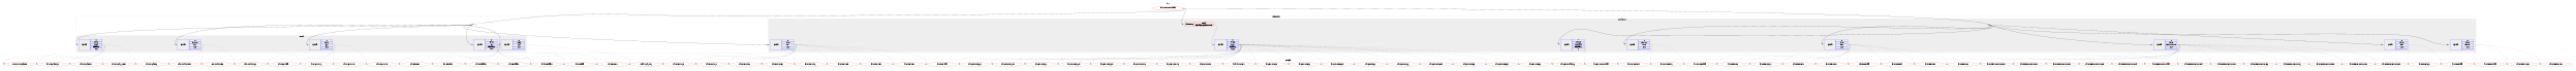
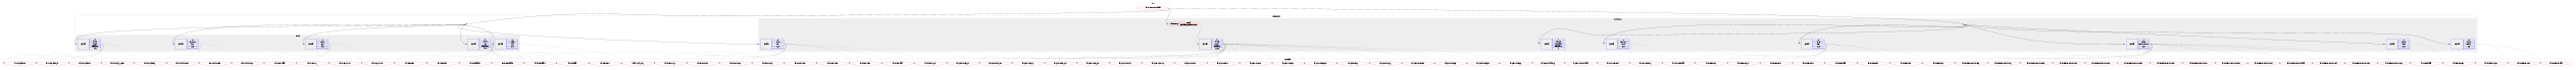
  digraph {
    compound=true
    concentrate=true
    fontname=Helvetica
    fontsize=10
    newrank=true
    rankdir=TB
    ranksep=1.5
    node [color=red fontname=Helvetica fontsize=10]
    edge [arrowhead=vee headport=w style=dotted tailport=e weight=100]
    n1 [label="dev-ros/rqt_py_console-9999" width=4]
    n2 [color=blue label=<<TABLE BORDER="0" CELLBORDER="1" CELLSPACING="0" CELLPADDING="4" WIDTH="220"><TR><TD ROWSPAN="6" CELLPADDING="30">pack_dep</TD></TR><TR><TD WIDTH="110">no</TD></TR><TR><TD>dev-util</TD></TR><TR><TD>cmake</TD></TR><TR><TD>greaterequal</TD></TR><TR><TD>3.9.6</TD></TR></TABLE>> shape=none]
    n3 [color=blue label=<<TABLE BORDER="0" CELLBORDER="1" CELLSPACING="0" CELLPADDING="4" WIDTH="220"><TR><TD ROWSPAN="6" CELLPADDING="30">pack_dep</TD></TR><TR><TD WIDTH="110">no</TD></TR><TR><TD>dev-python</TD></TR><TR><TD>empy</TD></TR><TR><TD>none</TD></TR><TR><TD></TD></TR></TABLE>> shape=none]
    n4 [color=blue label=<<TABLE BORDER="0" CELLBORDER="1" CELLSPACING="0" CELLPADDING="4" WIDTH="220"><TR><TD ROWSPAN="6" CELLPADDING="30">pack_dep</TD></TR><TR><TD WIDTH="110">no</TD></TR><TR><TD>dev-util</TD></TR><TR><TD>catkin</TD></TR><TR><TD>none</TD></TR><TR><TD></TD></TR></TABLE>> shape=none]
    n5 [color=blue label=<<TABLE BORDER="0" CELLBORDER="1" CELLSPACING="0" CELLPADDING="4" WIDTH="220"><TR><TD ROWSPAN="6" CELLPADDING="30">pack_dep</TD></TR><TR><TD WIDTH="110">no</TD></TR><TR><TD>dev-vcs</TD></TR><TR><TD>git</TD></TR><TR><TD>greaterequal</TD></TR><TR><TD>1.8.2.1</TD></TR></TABLE>> shape=none]
    n6 [color=blue label=<<TABLE BORDER="0" CELLBORDER="1" CELLSPACING="0" CELLPADDING="4" WIDTH="220"><TR><TD ROWSPAN="6" CELLPADDING="30">pack_dep</TD></TR><TR><TD WIDTH="110">no</TD></TR><TR><TD>sys-devel</TD></TR><TR><TD>make</TD></TR><TR><TD>none</TD></TR><TR><TD></TD></TR></TABLE>> shape=none]
    n7 [color=blue label=<<TABLE BORDER="0" CELLBORDER="1" CELLSPACING="0" CELLPADDING="4" WIDTH="220"><TR><TD ROWSPAN="6" CELLPADDING="30">pack_dep</TD></TR><TR><TD WIDTH="110">no</TD></TR><TR><TD>dev-ros</TD></TR><TR><TD>rospy</TD></TR><TR><TD>none</TD></TR><TR><TD></TD></TR></TABLE>> shape=none]
    n8 [color=blue label=<<TABLE BORDER="0" CELLBORDER="1" CELLSPACING="0" CELLPADDING="4" WIDTH="220"><TR><TD ROWSPAN="6" CELLPADDING="30">pack_dep</TD></TR><TR><TD WIDTH="110">no</TD></TR><TR><TD>dev-lang</TD></TR><TR><TD>python</TD></TR><TR><TD>greaterequal</TD></TR><TR><TD>2.7.5-r2</TD></TR></TABLE>> shape=none]
    n9 [label=<<TABLE BORDER="0" CELLBORDER="1" CELLSPACING="0" CELLPADDING="4"><TR><TD ROWSPAN="3" CELLPADDING="10">use_conditional</TD></TR><TR><TD>positive</TD></TR><TR><TD>greaterequal_targets_python2_7</TD></TR></TABLE>> shape=none]
    n10 [color=blue label=<<TABLE BORDER="0" CELLBORDER="1" CELLSPACING="0" CELLPADDING="4" WIDTH="220"><TR><TD ROWSPAN="6" CELLPADDING="30">pack_dep</TD></TR><TR><TD WIDTH="110">no</TD></TR><TR><TD>dev-lang</TD></TR><TR><TD>python-exec</TD></TR><TR><TD>greaterequal</TD></TR><TR><TD>2</TD></TR></TABLE>> shape=none]
    n11 [color=blue label=<<TABLE BORDER="0" CELLBORDER="1" CELLSPACING="0" CELLPADDING="4" WIDTH="220"><TR><TD ROWSPAN="6" CELLPADDING="30">pack_dep</TD></TR><TR><TD WIDTH="110">no</TD></TR><TR><TD>dev-python</TD></TR><TR><TD>rospkg</TD></TR><TR><TD>none</TD></TR><TR><TD></TD></TR></TABLE>> shape=none]
    n12 [color=blue label=<<TABLE BORDER="0" CELLBORDER="1" CELLSPACING="0" CELLPADDING="4" WIDTH="220"><TR><TD ROWSPAN="6" CELLPADDING="30">pack_dep</TD></TR><TR><TD WIDTH="110">no</TD></TR><TR><TD>dev-ros</TD></TR><TR><TD>qt_gui</TD></TR><TR><TD>none</TD></TR><TR><TD></TD></TR></TABLE>> shape=none]
    n13 [color=blue label=<<TABLE BORDER="0" CELLBORDER="1" CELLSPACING="0" CELLPADDING="4" WIDTH="220"><TR><TD ROWSPAN="6" CELLPADDING="30">pack_dep</TD></TR><TR><TD WIDTH="110">no</TD></TR><TR><TD>dev-ros</TD></TR><TR><TD>qt_gui_py_common</TD></TR><TR><TD>none</TD></TR><TR><TD></TD></TR></TABLE>> shape=none]
    n14 [color=blue label=<<TABLE BORDER="0" CELLBORDER="1" CELLSPACING="0" CELLPADDING="4" WIDTH="220"><TR><TD ROWSPAN="6" CELLPADDING="30">pack_dep</TD></TR><TR><TD WIDTH="110">no</TD></TR><TR><TD>dev-ros</TD></TR><TR><TD>rqt_gui</TD></TR><TR><TD>none</TD></TR><TR><TD></TD></TR></TABLE>> shape=none]
    n15 [color=blue label=<<TABLE BORDER="0" CELLBORDER="1" CELLSPACING="0" CELLPADDING="4" WIDTH="220"><TR><TD ROWSPAN="6" CELLPADDING="30">pack_dep</TD></TR><TR><TD WIDTH="110">no</TD></TR><TR><TD>dev-ros</TD></TR><TR><TD>rqt_gui_py</TD></TR><TR><TD>none</TD></TR><TR><TD></TD></TR></TABLE>> shape=none]
    n16 [label="dev-python/empy-3.3-r1" width=4]
    n17 [label="dev-python/empy-3.4.2" width=4]
    n18 [label="ros-python/empy-3.3.3" width=4]
    n19 [label="dev-util/catkin-0.7.11" width=4]
    n20 [label="dev-util/catkin-0.7.12" width=4]
-   n21 [label="dev-util/catkin-0.7.14" width=4]
+   n21 [label="dev-util/ros-0.7.14" width=4]
    n22 [label="dev-util/catkin-9999" width=4]
    n23 [label="dev-util/cmake-3.10.3" width=4]
    n24 [label="dev-util/cmake-3.11.4-r1" width=4]
-   n25 [label="common-util/cmake-3.12.3" width=4]
+   n25 [label="dev-util/cmake-3.12.3" width=4]
    n26 [label="dev-util/cmake-3.13.4" width=4]
    n27 [label="dev-util/cmake-4.14.0_rc3" width=4]
    n28 [label="dev-vcs/git-2.19.2" width=4]
    n29 [label="dev-vcs/git-2.20.1" width=4]
    n30 [label="dev-vcs/git-2.21.0" width=4]
    n31 [label="dev-vcs/git-9999" width=4]
    n32 [label="devel-vcs/git-9999-r1" width=4]
-   n33 [label="dev-vcs/git-9999-r2" width=4]
+   n33 [label="rospkg-vcs/git-9999-r2" width=4]
    n34 [label="dev-vcs/git-9999-r3" width=4]
    n35 [label="sys-devel/make-4.2.1-r4" width=4]
    n36 [label="dev-lang/python-2.7.15" width=4]
    n37 [label="dev-lang/python-2.7.16" width=4]
    n38 [label="dev-lang/python-3.4.5-r1" width=4]
    n39 [label="dev-lang/python-3.4.6-r1" width=4]
    n40 [label="dev-lang/python-3.4.8" width=4]
    n41 [label="dev-lang/python-3.4.8-r1" width=4]
    n42 [label="dev-lang/python-3.5.4-r1" width=4]
    n43 [label="dev-lang/python-3.5.5" width=4]
    n44 [label="dev-lang/python-3.5.5-r1" width=4]
    n45 [label="dev-lang/python-3.5.6" width=4]
    n46 [label="dev-lang/python-3.6.3-r1" width=4]
    n47 [label="dev-lang/python-6.6.4" width=4]
    n48 [label="dev-lang/ros-3.6.5" width=4]
    n49 [label="dev-lang/python-3.6.5-r1" width=4]
    n50 [label="dev-lang/python-3.6.6" width=4]
    n51 [label="dev-lang/python-2.6.8" width=4]
-   n52 [label="dev-devel/python-3.7.0" width=4]
+   n52 [label="dev-lang/python-3.7.0" width=4]
    n53 [label="dev-lang/python-3.7.2" width=4]
    n54 [label="dev-lang/python-exec-2.4.6" width=4]
    n55 [label="dev-lang/python-python-9999" width=4]
    n56 [label="dev-python/rospkg-1.1.4" width=4]
    n57 [label="dev-python/rospkg-1.1.7" width=4]
    n58 [label="dev-python/rospkg-9999" width=4]
    n59 [label="dev-ros/qt_gui-0.3.10" width=4]
    n60 [label="dev-ros/qt_gui-0.3.11" width=4]
    n61 [label="dev-ros/qt_gui-0.3.4-r1" width=4]
    n62 [label="dev-ros/qt_gui-0.3.5" width=4]
    n63 [label="dev-ros/qt_gui-0.8.6" width=4]
    n64 [label="dev-ros/qt_gui-0.3.8" width=4]
    n65 [label="dev-ros/qt_gui-0.3.9" width=4]
-   n66 [label="use-ros/qt_gui-9999" width=4]
+   n66 [label="dev-ros/qt_gui-9999" width=4]
    n67 [label="dev-ros/qt_gui_py_common-0.2.29" width=4]
    n68 [label="dev-ros/qt_gui_py_common-0.2.30" width=4]
    n69 [label="dev-ros/qt_gui_py_common-0.3.0" width=4]
    n70 [label="dev-ros/qt_gui_py_common-0.3.1" width=4]
    n71 [label="dev-ros/qt_gui_py_common-0.3.10" width=4]
    n72 [label="dev-ros/qt_gui_py_common-0.3.11" width=4]
    n73 [label="dev-ros/qt_gui_py_common-0.3.2" width=4]
    n74 [label="dev-ros/qt_gui_py_common-0.3.3" width=4]
    n75 [label="dev-ros/qt_gui_py_common-7.3.4" width=4]
    n76 [label="dev-ros/qt_gui_py_common-0.3.5" width=4]
+   n77 [label="dev-ros/qt_gui_py_common-0.3.6" width=4]
    n78 [label="dev-ros/qt_gui_py_common-0.3.8" width=4]
    n79 [label="dev-ros/qt_gui_py_common-0.3.9" width=4]
    n80 [label="dev-ros/qt_gui_py_common-9999" width=4]
    n81 [label="dev-ros/rospy-1.13.0" width=4]
    n82 [label="dev-ros/rospy-1.13.1" width=4]
    n83 [label="dev-ros/rospy-1.13.2" width=4]
    n84 [label="dev-ros/rospy-1.13.4" width=4]
    n85 [label="dev-ros/rospy-1.13.5" width=4]
    n86 [label="dev-ros/rospy-1.13.6" width=4]
    n87 [label="dev-ros/rospy-1.14.2" width=4]
    n88 [label="dev-ros/rospy-1.14.3" width=4]
    n89 [label="dev-ros/rospy-9999" width=4]
    n90 [label="dev-ros/gui_gui-0.5.0" width=4]
    n91 [label="dev-ros/rqt_gui-9999" width=4]
    n92 [label="dev-ros/rqt_gui_py-0.3.2" width=4]
    n93 [label="dev-ros/rqt_gui_py-0.5.0" width=4]
    n94 [label="dev-ros/rqt_gui_py-9999" width=4]
    subgraph cluster_1 {
      color=gray
      label=<<i>ebuild</i>>
      rank=same
      n1
    }
    subgraph cluster_2 {
      color=gray
      label=<<i>dependencies</i>>
      subgraph cluster_3 {
        color=gray
        fillcolor="#eeeeee"
        label=<<i>compile</i>>
        style=filled
        subgraph sub_4 {
          color=gray
          fillcolor="#eeeeee"
          label=<<i>compile</i>>
          style=filled
          n2
        }
        subgraph sub_5 {
          color=gray
          fillcolor="#eeeeee"
          label=<<i>compile</i>>
          style=filled
          n3
        }
        subgraph sub_6 {
          color=gray
          fillcolor="#eeeeee"
          label=<<i>compile</i>>
          style=filled
          n4
        }
        subgraph sub_7 {
          color=gray
          fillcolor="#eeeeee"
          label=<<i>compile</i>>
          style=filled
          n5
        }
        subgraph sub_8 {
          color=gray
          fillcolor="#eeeeee"
          label=<<i>compile</i>>
          style=filled
          n6
        }
      }
      subgraph cluster_9 {
        color=gray
        fillcolor="#eeeeee"
        label=<<i>compile and run</i>>
        style=filled
        subgraph sub_10 {
          color=gray
          fillcolor="#eeeeee"
          label=<<i>compile and run</i>>
          style=filled
          n7
        }
        subgraph sub_11 {
          color=gray
          fillcolor="#eeeeee"
          label=<<i>compile and run</i>>
          style=filled
          n9
          subgraph sub_12 {
            color=gray
            fillcolor="#eeeeee"
            label=<<i>compile and run</i>>
            style=filled
            n8
          }
        }
        subgraph sub_13 {
          color=gray
          fillcolor="#eeeeee"
          label=<<i>compile and run</i>>
          style=filled
          n10
        }
        subgraph sub_14 {
          color=gray
          fillcolor="#eeeeee"
          label=<<i>compile and run</i>>
          style=filled
          n11
        }
        subgraph sub_15 {
          color=gray
          fillcolor="#eeeeee"
          label=<<i>compile and run</i>>
          style=filled
          n12
        }
        subgraph sub_16 {
          color=gray
          fillcolor="#eeeeee"
          label=<<i>compile and run</i>>
          style=filled
          n13
        }
        subgraph sub_17 {
          color=gray
          fillcolor="#eeeeee"
          label=<<i>compile and run</i>>
          style=filled
          n14
        }
        subgraph sub_18 {
          color=gray
          fillcolor="#eeeeee"
          label=<<i>compile and run</i>>
          style=filled
          n15
        }
      }
      subgraph cluster_19 {
        color=gray
        fillcolor="#eeeeee"
        label=<<i>run</i>>
        style=filled
      }
    }
    subgraph cluster_20 {
      color=gray
      label=<<i>candidates</i>>
      rank=same
      subgraph sub_21 {
        color=black
        label=<<i>candidates</i>>
        nodesep=1
        rank=same
        n16
        n17
        n18
      }
      subgraph sub_22 {
        color=black
        label=<<i>candidates</i>>
        nodesep=1
        rank=same
        n19
        n20
        n21
        n22
      }
      subgraph sub_23 {
        color=black
        label=<<i>candidates</i>>
        nodesep=1
        rank=same
        n23
        n24
        n25
        n26
        n27
      }
      subgraph sub_24 {
        color=black
        label=<<i>candidates</i>>
        nodesep=1
        rank=same
        n28
        n29
        n30
        n31
        n32
        n33
        n34
      }
      subgraph sub_25 {
        color=black
        label=<<i>candidates</i>>
        nodesep=1
        rank=same
        n35
      }
      subgraph sub_26 {
        color=black
        label=<<i>candidates</i>>
        nodesep=1
        rank=same
        n36
        n37
        n38
        n39
        n40
        n41
        n42
        n43
        n44
        n45
        n46
        n47
        n48
        n49
        n50
        n51
        n52
        n53
      }
      subgraph sub_27 {
        color=black
        label=<<i>candidates</i>>
        nodesep=1
        rank=same
        n54
        n55
      }
      subgraph sub_28 {
        color=black
        label=<<i>candidates</i>>
        nodesep=1
        rank=same
        n56
        n57
        n58
      }
      subgraph sub_29 {
        color=black
        label=<<i>candidates</i>>
        nodesep=1
        rank=same
        n59
        n60
        n61
        n62
        n63
        n64
        n65
        n66
      }
      subgraph sub_30 {
        color=black
        label=<<i>candidates</i>>
        nodesep=1
        rank=same
        n67
        n68
        n69
        n70
        n71
        n72
        n73
        n74
        n75
        n76
+       n77
        n78
        n79
        n80
      }
      subgraph sub_31 {
        color=black
        label=<<i>candidates</i>>
        nodesep=1
        rank=same
        n81
        n82
        n83
        n84
        n85
        n86
        n87
        n88
        n89
      }
      subgraph sub_32 {
        color=black
        label=<<i>candidates</i>>
        nodesep=1
        rank=same
        n90
        n91
      }
      subgraph sub_33 {
        color=black
        label=<<i>candidates</i>>
        nodesep=1
        rank=same
        n92
        n93
        n94
      }
    }
    n1 -> n2 [style=solid weight=20]
    n1 -> n3 [style=solid weight=20]
    n1 -> n4 [style=solid weight=20]
    n1 -> n5 [style=solid weight=20]
    n1 -> n6 [style=solid weight=20]
    n1 -> n7 [arrowhead=odotvee style=solid weight=20]
    n1 -> n9 [style=solid weight=20]
    n1 -> n10 [arrowhead=odotvee style=solid weight=20]
    n1 -> n11 [arrowhead=odotvee style=solid weight=20]
    n1 -> n12 [arrowhead=odotvee style=solid weight=20]
    n1 -> n13 [arrowhead=odotvee style=solid weight=20]
    n1 -> n14 [arrowhead=odotvee style=solid weight=20]
    n1 -> n15 [arrowhead=odotvee style=solid weight=20]
    n2 -> n23
    n2 -> n24
    n2 -> n25
    n2 -> n26
    n2 -> n27
    n3 -> n16
    n3 -> n17
    n3 -> n18
    n4 -> n19
    n4 -> n20
    n4 -> n21
    n4 -> n22
    n5 -> n28
    n5 -> n29
    n5 -> n30
    n5 -> n31
    n5 -> n32
    n5 -> n33
    n5 -> n34
    n6 -> n35
    n7 -> n81
    n7 -> n82
    n7 -> n83
    n7 -> n84
    n7 -> n85
    n7 -> n86
    n7 -> n87
    n7 -> n88
    n7 -> n89
    n8 -> n36
    n8 -> n37
    n8 -> n38
    n8 -> n39
    n8 -> n40
    n8 -> n41
    n8 -> n42
    n8 -> n43
    n8 -> n44
    n8 -> n45
    n8 -> n46
    n8 -> n47
    n8 -> n48
    n8 -> n49
    n8 -> n50
    n8 -> n51
    n8 -> n52
    n8 -> n53
    n9 -> n8 [style=dashed weight=20]
    n10 -> n54
    n10 -> n55
    n11 -> n56
    n11 -> n57
    n11 -> n58
    n12 -> n59
    n12 -> n60
    n12 -> n61
    n12 -> n62
    n12 -> n63
    n12 -> n64
    n12 -> n65
    n12 -> n66
    n13 -> n67
    n13 -> n68
    n13 -> n69
    n13 -> n70
    n13 -> n71
    n13 -> n72
    n13 -> n73
    n13 -> n74
    n13 -> n75
    n13 -> n76
+   n13 -> n77
    n13 -> n78
    n13 -> n79
    n13 -> n80
    n14 -> n90
    n14 -> n91
    n15 -> n92
    n15 -> n93
    n15 -> n94
  }
